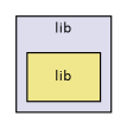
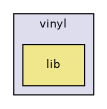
  digraph {
    compound=true
    n1 [fillcolor=khaki fontname=Helvetica fontsize=10 label=lib pencolor=black shape=box style=filled]
    subgraph cluster_1 {
      bgcolor="#ddddee"
      fontname=Helvetica
      fontsize=10
-     label=lib
+     label=vinyl
      pencolor=black
      n1
    }
  }
